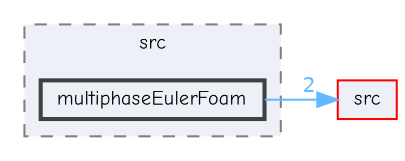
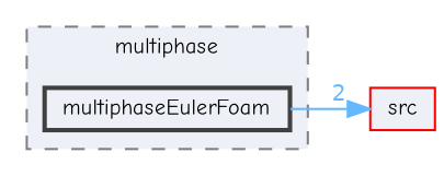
  digraph {
    compound=true
    rankdir=LR
    fontname="Comic Neue"
    node [fillcolor="#edf0f7" fontname="Comic Neue" fontsize=10 shape=box]
    n1 [color=grey25 height=0.2 label=multiphaseEulerFoam style="filled,bold" width=0.4]
    n2 [color=red height=0.2 label=src style=filled width=0.4]
    subgraph cluster_1 {
      bgcolor="#edf0f7"
      fontsize=10
-     label=src
+     label=multiphase
      pencolor=grey50
      style="filled,dashed"
      n1
    }
    n1 -> n2 [color=steelblue1 fontcolor=steelblue1 fontname="Comic Neue" fontsize=10 headlabel=2 labeldistance=1.5 labelfontname=Helvetica labelfontsize=10]
  }
